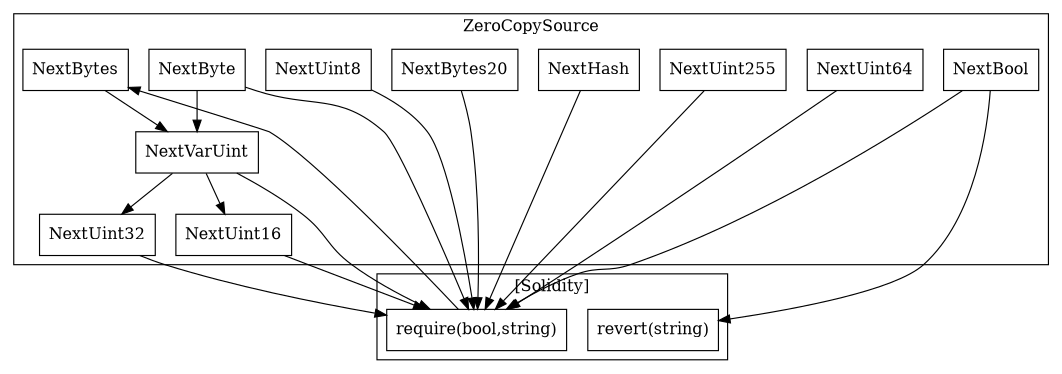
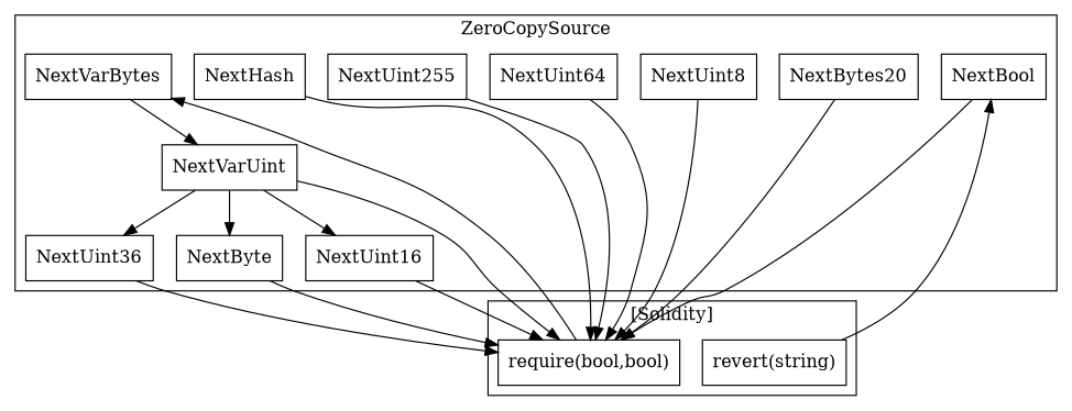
  strict digraph {
    rankdir=TB
    node [shape=box]
    n1 [label=NextUint64]
    n2 [label=NextUint8]
-   n3 [label=NextBytes]
+   n3 [label=NextVarBytes]
    n4 [label=NextVarUint]
-   n5 [label=NextUint32]
+   n5 [label=NextUint36]
    n6 [label=NextByte]
    n7 [label=NextUint16]
    n8 [label=NextBytes20]
    n9 [label=NextHash]
    n10 [label=NextBool]
    n11 [label=NextUint255]
-   "require(bool,string)"
+   "require(bool,string)" [label="require(bool,bool)"]
    "revert(string)"
    subgraph cluster_1 {
      label=ZeroCopySource
      n1
      n2
      n3
      n4
      n5
      n6
      n7
      n8
      n9
      n10
      n11
    }
    subgraph cluster_2 {
      label="[Solidity]"
      "require(bool,string)"
      "revert(string)"
    }
    n1 -> "require(bool,string)"
    n2 -> "require(bool,string)"
    n3 -> n4
    n4 -> n5
-   n6 -> n4
+   n4 -> n6
    n4 -> n7
    n4 -> "require(bool,string)"
    n5 -> "require(bool,string)"
    n6 -> "require(bool,string)"
    n7 -> "require(bool,string)"
    n8 -> "require(bool,string)"
    n9 -> "require(bool,string)"
    n10 -> "require(bool,string)"
-   n10 -> "revert(string)"
+   "revert(string)" -> n10
    n11 -> "require(bool,string)"
    "require(bool,string)" -> n3
  }
